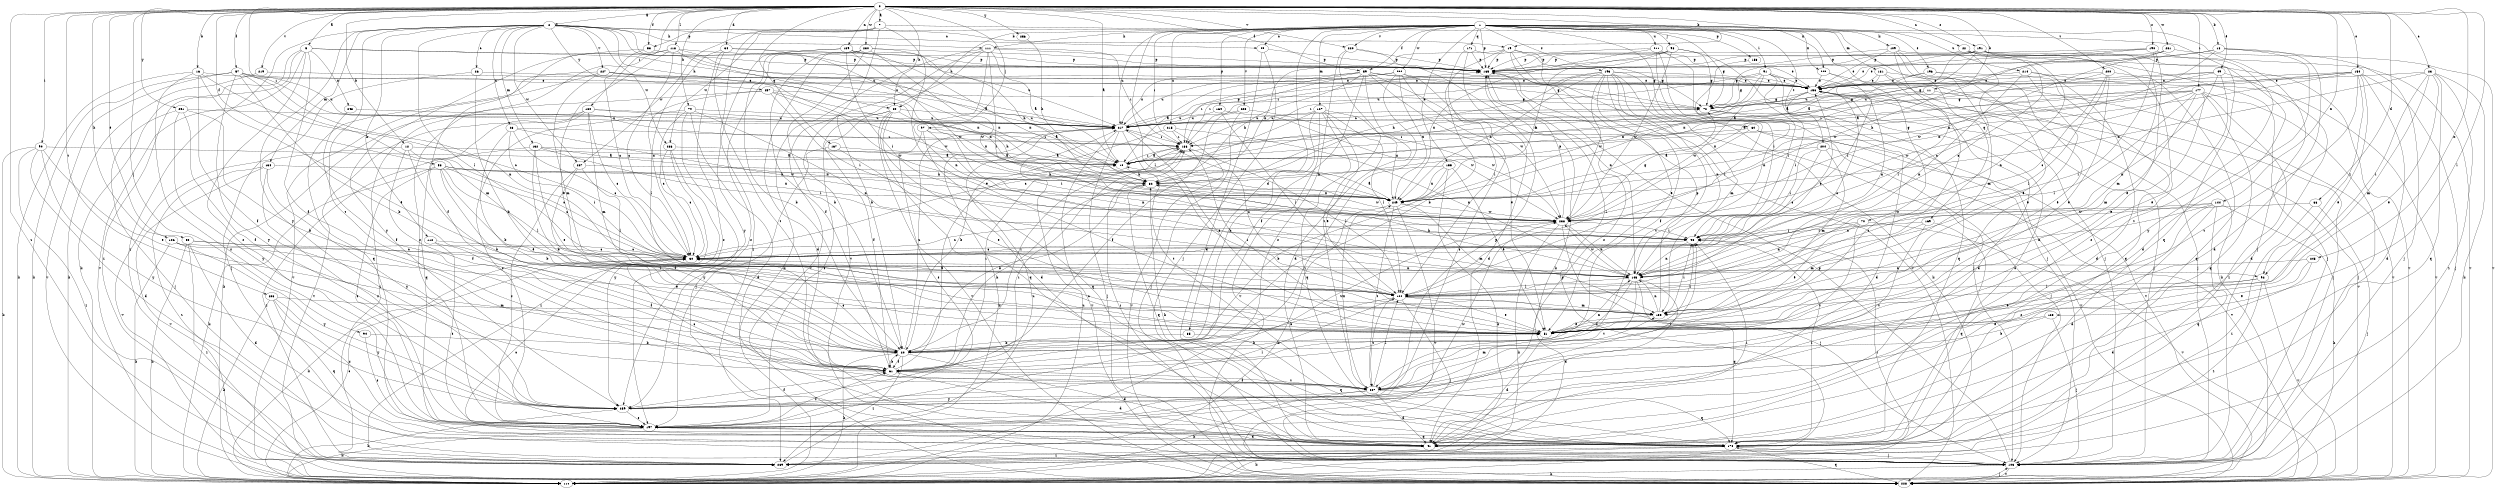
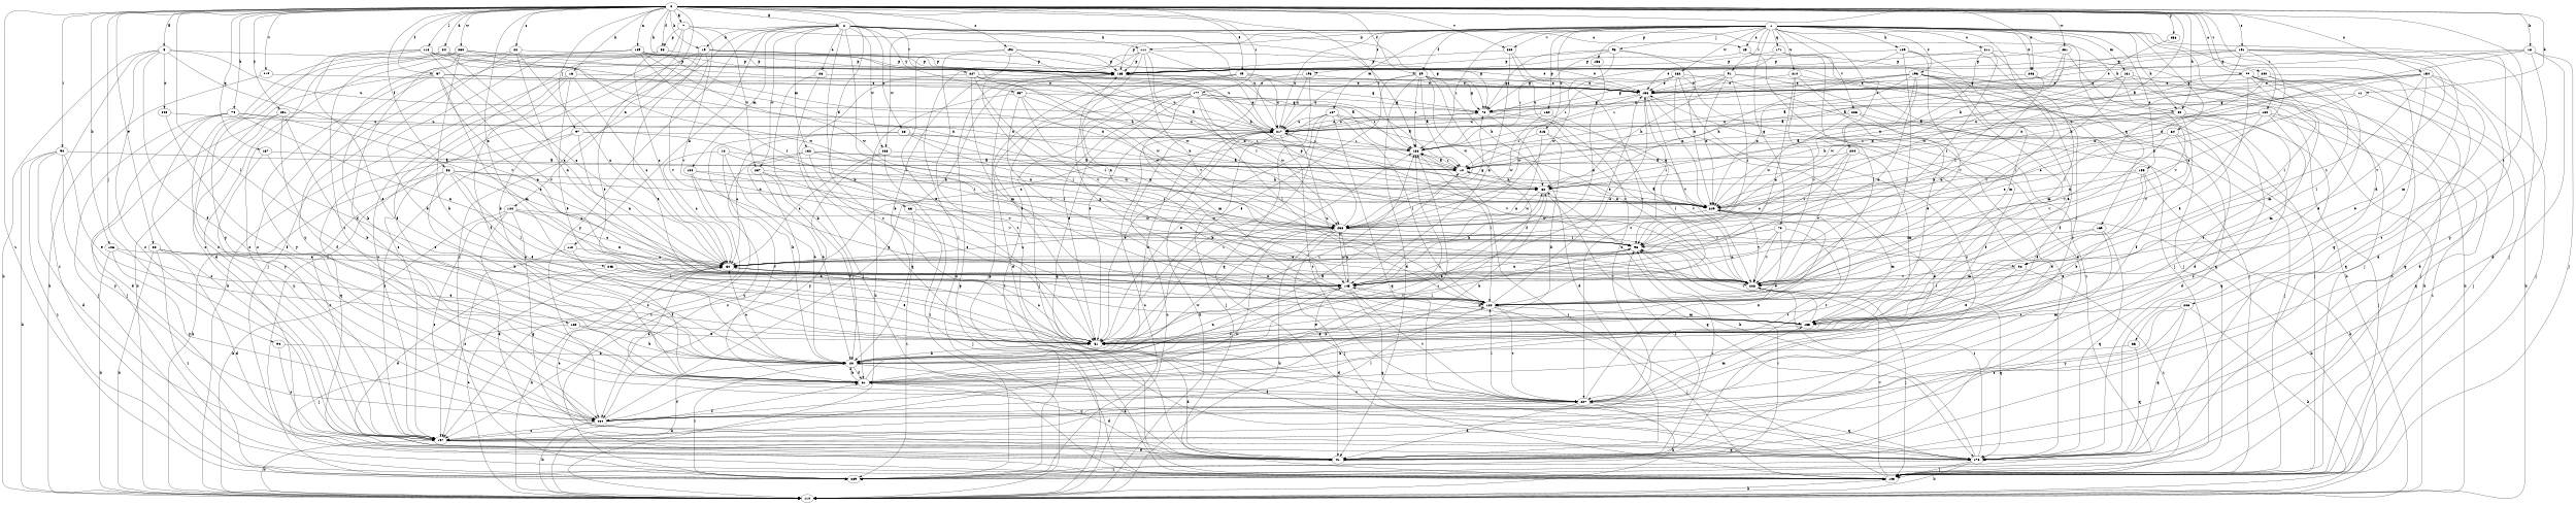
  strict digraph {
    0
    2
    5
    7
    10
    11
    12
    16
    18
    19
    22
    23
    33
    34
    49
    50
    n17 [label=57]
    53
    58
    59
    74
    80
    90
    94
    97
    106
    118
    123
    139
    144
    154
    167
    177
    180
    186
    190
    191
    200
    203
    219
    220
    230
    231
    245
    246
    251
    256
    269
    25
    111
    124
    217
    236
    26
    28
    72
    112
    132
    134
    207
    227
    237
    257
    259
    165
    61
    114
    197
    228
    248
    51
    82
    103
    249
    20
    30
    156
    41
    145
    176
    92
    135
    238
    93
    1
    35
    64
    70
    91
    98
    109
    127
    131
    155
    158
    164
    169
    171
    193
    196
    204
    211
    214
    215
    223
    232
    0 -> 2 [label=a]
    0 -> 5 [label=a]
    0 -> 7 [label=a]
    0 -> 10 [label=a]
    0 -> 11 [label=b]
-   0 -> 12 [label=b]
+   0 -> 165 [label=b]
    0 -> 16 [label=b]
    0 -> 18 [label=b]
    0 -> 19 [label=b]
    0 -> 22 [label=c]
    0 -> 23 [label=c]
    0 -> 33 [label=d]
    0 -> 34 [label=d]
    0 -> 49 [label=e]
    0 -> 50 [label=e]
    0 -> n17 [label=f]
    0 -> 53 [label=f]
    0 -> 58 [label=f]
    0 -> 59 [label=f]
    0 -> 74 [label=h]
    0 -> 80 [label=h]
    0 -> 90 [label=i]
    0 -> 94 [label=j]
    0 -> 97 [label=j]
    0 -> 106 [label=k]
    0 -> 118 [label=l]
    0 -> 123 [label=l]
    0 -> 139 [label=n]
    0 -> 144 [label=n]
    0 -> 154 [label=o]
    0 -> 167 [label=q]
    0 -> 177 [label=r]
    0 -> 180 [label=r]
    0 -> 186 [label=r]
    0 -> 190 [label=s]
    0 -> 191 [label=s]
    0 -> 200 [label=t]
    0 -> 203 [label=t]
    0 -> 219 [label=v]
    0 -> 220 [label=v]
    0 -> 230 [label=w]
    0 -> 231 [label=w]
    0 -> 245 [label=x]
    0 -> 246 [label=x]
    0 -> 251 [label=y]
    0 -> 256 [label=y]
    0 -> 269 [label=z]
    2 -> 19 [label=b]
    2 -> 80 [label=h]
    2 -> 269 [label=z]
    2 -> 25 [label=c]
    2 -> 111 [label=k]
    2 -> 124 [label=l]
    2 -> 217 [label=u]
    2 -> 236 [label=w]
    2 -> 26 [label=c]
    2 -> 28 [label=c]
    2 -> 72 [label=g]
    2 -> 112 [label=k]
    2 -> 132 [label=m]
    2 -> 134 [label=m]
    2 -> 207 [label=t]
    2 -> 227 [label=v]
    2 -> 237 [label=w]
    2 -> 257 [label=y]
    2 -> 259 [label=y]
    5 -> 269 [label=z]
    5 -> 217 [label=u]
    5 -> 165 [label=p]
    5 -> 61 [label=f]
    5 -> 114 [label=k]
    5 -> 197 [label=s]
    5 -> 228 [label=v]
    5 -> 248 [label=x]
    7 -> 53 [label=p]
    7 -> 269 [label=z]
    7 -> 72 [label=g]
    7 -> 237 [label=w]
    7 -> 228 [label=v]
    7 -> 51 [label=e]
    10 -> 186 [label=r]
    10 -> 82 [label=h]
    11 -> 72 [label=g]
    11 -> 103 [label=j]
    11 -> 249 [label=x]
    12 -> 10 [label=a]
    12 -> 61 [label=f]
    12 -> 228 [label=v]
    12 -> 20 [label=b]
    12 -> 30 [label=c]
    16 -> 61 [label=f]
    16 -> 114 [label=k]
    16 -> 197 [label=s]
    16 -> 51 [label=e]
    16 -> 30 [label=c]
    16 -> 156 [label=o]
    18 -> 259 [label=y]
    18 -> 165 [label=p]
    18 -> 103 [label=j]
    18 -> 249 [label=x]
    18 -> 156 [label=o]
    18 -> 41 [label=d]
    19 -> 165 [label=p]
    19 -> 197 [label=s]
    19 -> 228 [label=v]
    19 -> 51 [label=e]
    19 -> 82 [label=h]
    19 -> 20 [label=b]
    19 -> 156 [label=o]
    22 -> 165 [label=p]
    22 -> 197 [label=s]
    22 -> 103 [label=j]
    22 -> 30 [label=c]
    22 -> 145 [label=n]
    23 -> 269 [label=z]
    23 -> 114 [label=k]
    23 -> 51 [label=e]
    23 -> 249 [label=x]
    23 -> 156 [label=o]
    23 -> 176 [label=q]
    23 -> 92 [label=i]
    23 -> 135 [label=m]
    33 -> 269 [label=z]
    33 -> 103 [label=j]
    33 -> 238 [label=w]
    34 -> 207 [label=t]
    34 -> 165 [label=p]
    34 -> 197 [label=s]
    34 -> 249 [label=x]
    34 -> 30 [label=c]
    49 -> 217 [label=u]
    49 -> 72 [label=g]
    49 -> 51 [label=e]
    49 -> 156 [label=o]
    49 -> 41 [label=d]
    49 -> 145 [label=n]
    50 -> 269 [label=z]
    50 -> 124 [label=l]
    50 -> 114 [label=k]
    50 -> 30 [label=c]
    50 -> 41 [label=d]
    n17 -> 217 [label=u]
    n17 -> 259 [label=y]
    n17 -> 114 [label=k]
    n17 -> 228 [label=v]
    n17 -> 20 [label=b]
    n17 -> 156 [label=o]
    n17 -> 145 [label=n]
    n17 -> 135 [label=m]
    53 -> 165 [label=p]
    53 -> 61 [label=f]
    53 -> 30 [label=c]
    58 -> 124 [label=l]
    58 -> 114 [label=k]
    58 -> 197 [label=s]
    58 -> 51 [label=e]
    58 -> 82 [label=h]
    58 -> 249 [label=x]
    58 -> 20 [label=b]
    58 -> 30 [label=c]
    59 -> 10 [label=a]
    59 -> 186 [label=r]
    59 -> 217 [label=u]
    59 -> 72 [label=g]
    59 -> 61 [label=f]
    59 -> 51 [label=e]
    59 -> 82 [label=h]
    59 -> 156 [label=o]
    59 -> 41 [label=d]
    59 -> 238 [label=w]
    74 -> 217 [label=u]
    74 -> 197 [label=s]
    74 -> 103 [label=j]
    74 -> 30 [label=c]
    74 -> 41 [label=d]
    74 -> 145 [label=n]
    80 -> 217 [label=u]
    80 -> 61 [label=f]
    80 -> 197 [label=s]
    80 -> 228 [label=v]
    80 -> 82 [label=h]
    80 -> 41 [label=d]
    80 -> 176 [label=q]
    90 -> 10 [label=a]
    90 -> 269 [label=z]
    90 -> 259 [label=y]
    90 -> 114 [label=k]
    90 -> 51 [label=e]
    90 -> 41 [label=d]
    94 -> 197 [label=s]
    94 -> 20 [label=b]
    97 -> 186 [label=r]
    97 -> 197 [label=s]
    97 -> 145 [label=n]
    97 -> 176 [label=q]
    97 -> 93 [label=i]
    106 -> 259 [label=y]
    106 -> 114 [label=k]
    106 -> 51 [label=e]
    106 -> 30 [label=c]
    118 -> 10 [label=a]
    118 -> 259 [label=y]
    118 -> 165 [label=p]
    118 -> 197 [label=s]
    118 -> 51 [label=e]
    118 -> 249 [label=x]
    118 -> 30 [label=c]
    123 -> 51 [label=e]
    123 -> 103 [label=j]
    123 -> 20 [label=b]
    139 -> 217 [label=u]
    139 -> 259 [label=y]
    139 -> 165 [label=p]
    139 -> 249 [label=x]
    139 -> 20 [label=b]
    139 -> 238 [label=w]
    139 -> 93 [label=i]
    144 -> 114 [label=k]
    144 -> 197 [label=s]
    144 -> 30 [label=c]
    144 -> 41 [label=d]
    144 -> 145 [label=n]
    144 -> 176 [label=q]
    144 -> 238 [label=w]
    154 -> 10 [label=a]
    154 -> 207 [label=t]
    154 -> 51 [label=e]
    154 -> 82 [label=h]
    154 -> 103 [label=j]
    154 -> 249 [label=x]
    154 -> 156 [label=o]
    154 -> 41 [label=d]
    154 -> 92 [label=z]
    167 -> 10 [label=a]
    167 -> 259 [label=y]
    167 -> 51 [label=e]
    177 -> 10 [label=a]
    177 -> 186 [label=r]
    177 -> 269 [label=z]
    177 -> 124 [label=l]
    177 -> 72 [label=g]
    177 -> 51 [label=e]
    177 -> 103 [label=j]
    177 -> 176 [label=q]
    177 -> 135 [label=m]
    177 -> 238 [label=w]
    180 -> 10 [label=a]
    180 -> 269 [label=z]
    180 -> 217 [label=u]
    180 -> 228 [label=v]
    180 -> 30 [label=c]
    180 -> 176 [label=q]
    180 -> 135 [label=m]
    186 -> 10 [label=a]
    186 -> 124 [label=l]
    190 -> 124 [label=l]
    190 -> 207 [label=t]
    190 -> 165 [label=p]
    190 -> 51 [label=e]
    190 -> 156 [label=o]
    190 -> 238 [label=w]
    191 -> 10 [label=a]
    191 -> 72 [label=g]
    191 -> 165 [label=p]
    191 -> 228 [label=v]
    191 -> 249 [label=x]
    191 -> 30 [label=c]
    191 -> 41 [label=d]
    191 -> 135 [label=m]
    200 -> 10 [label=a]
    200 -> 124 [label=l]
    200 -> 51 [label=e]
    200 -> 30 [label=c]
    200 -> 156 [label=o]
    200 -> 176 [label=q]
    203 -> 259 [label=y]
    203 -> 114 [label=k]
    203 -> 197 [label=s]
    203 -> 176 [label=q]
    203 -> 135 [label=m]
    219 -> 114 [label=k]
    219 -> 156 [label=o]
    220 -> 207 [label=t]
    220 -> 165 [label=p]
    220 -> 197 [label=s]
    220 -> 145 [label=n]
    230 -> 165 [label=p]
    230 -> 61 [label=f]
    230 -> 197 [label=s]
    230 -> 82 [label=h]
    230 -> 20 [label=b]
    230 -> 41 [label=d]
    230 -> 238 [label=w]
    231 -> 10 [label=a]
    231 -> 165 [label=p]
    231 -> 228 [label=v]
    231 -> 238 [label=w]
    245 -> 51 [label=e]
    245 -> 41 [label=d]
    245 -> 145 [label=n]
    246 -> 114 [label=k]
    246 -> 156 [label=o]
    246 -> 145 [label=n]
    251 -> 217 [label=u]
    251 -> 259 [label=y]
    251 -> 61 [label=f]
    251 -> 103 [label=j]
    251 -> 20 [label=b]
    256 -> 82 [label=h]
    269 -> 217 [label=u]
    269 -> 93 [label=i]
    25 -> 165 [label=p]
    25 -> 103 [label=j]
    25 -> 41 [label=d]
    111 -> 10 [label=a]
    111 -> 186 [label=r]
    111 -> 165 [label=p]
    111 -> 114 [label=k]
    111 -> 228 [label=v]
    111 -> 20 [label=b]
    111 -> 145 [label=n]
    111 -> 93 [label=i]
    124 -> 217 [label=u]
    124 -> 207 [label=t]
    124 -> 51 [label=e]
    124 -> 103 [label=j]
    124 -> 20 [label=b]
    124 -> 156 [label=o]
    124 -> 135 [label=m]
    217 -> 186 [label=r]
    217 -> 72 [label=c]
    217 -> 207 [label=t]
    217 -> 165 [label=p]
    217 -> 114 [label=k]
    217 -> 228 [label=v]
    217 -> 51 [label=e]
    217 -> 103 [label=j]
    236 -> 10 [label=a]
    236 -> 269 [label=z]
    236 -> 259 [label=y]
    236 -> 30 [label=c]
    26 -> 103 [label=j]
    26 -> 20 [label=b]
    26 -> 156 [label=o]
    28 -> 186 [label=r]
    28 -> 20 [label=b]
    28 -> 30 [label=c]
    28 -> 92 [label=i]
    28 -> 238 [label=w]
    72 -> 217 [label=u]
    72 -> 228 [label=v]
    72 -> 41 [label=d]
    112 -> 61 [label=f]
    112 -> 197 [label=s]
    112 -> 30 [label=c]
    132 -> 10 [label=a]
    132 -> 269 [label=z]
    132 -> 51 [label=e]
    132 -> 249 [label=x]
    132 -> 20 [label=b]
    132 -> 93 [label=i]
-   134 -> 269 [label=z]
    134 -> 259 [label=y]
    134 -> 197 [label=s]
    134 -> 228 [label=v]
    134 -> 82 [label=h]
    207 -> 124 [label=l]
    207 -> 259 [label=y]
    207 -> 61 [label=f]
    207 -> 114 [label=k]
    207 -> 249 [label=x]
    207 -> 30 [label=c]
    207 -> 41 [label=d]
    207 -> 176 [label=q]
    207 -> 135 [label=m]
    227 -> 228 [label=v]
    227 -> 249 [label=x]
    227 -> 156 [label=o]
    227 -> 176 [label=q]
    227 -> 135 [label=m]
    227 -> 238 [label=w]
    237 -> 124 [label=l]
    237 -> 61 [label=f]
    237 -> 197 [label=s]
    237 -> 82 [label=h]
    257 -> 124 [label=l]
    257 -> 72 [label=g]
    257 -> 114 [label=k]
    257 -> 249 [label=x]
    257 -> 238 [label=w]
    257 -> 93 [label=i]
    259 -> 186 [label=r]
    259 -> 124 [label=l]
    259 -> 165 [label=p]
    259 -> 61 [label=f]
    259 -> 114 [label=k]
    259 -> 197 [label=s]
    259 -> 93 [label=i]
    165 -> 156 [label=o]
    61 -> 10 [label=a]
    61 -> 186 [label=r]
    61 -> 207 [label=t]
    61 -> 82 [label=h]
    61 -> 20 [label=b]
    61 -> 41 [label=d]
    61 -> 238 [label=w]
    114 -> 217 [label=u]
    114 -> 165 [label=p]
    114 -> 30 [label=c]
    197 -> 61 [label=f]
    197 -> 114 [label=k]
    197 -> 41 [label=d]
    197 -> 176 [label=q]
    197 -> 238 [label=w]
    228 -> 103 [label=j]
    228 -> 176 [label=q]
    248 -> 217 [label=u]
    248 -> 61 [label=f]
    51 -> 186 [label=r]
    51 -> 20 [label=b]
    51 -> 30 [label=c]
    51 -> 41 [label=d]
    51 -> 93 [label=i]
    82 -> 249 [label=x]
    82 -> 20 [label=b]
    82 -> 176 [label=q]
    82 -> 238 [label=w]
    103 -> 186 [label=r]
    103 -> 165 [label=p]
    103 -> 114 [label=k]
    103 -> 228 [label=v]
    249 -> 10 [label=a]
    249 -> 207 [label=t]
    249 -> 114 [label=k]
    249 -> 228 [label=v]
    249 -> 135 [label=m]
    249 -> 238 [label=w]
    20 -> 186 [label=r]
    20 -> 269 [label=z]
    20 -> 217 [label=u]
    20 -> 61 [label=f]
    20 -> 114 [label=k]
    20 -> 30 [label=c]
    20 -> 41 [label=d]
    20 -> 145 [label=n]
    30 -> 114 [label=k]
+   30 -> 228 [label=v]
    30 -> 145 [label=n]
    156 -> 72 [label=g]
    156 -> 228 [label=v]
    156 -> 41 [label=d]
    156 -> 238 [label=w]
    156 -> 93 [label=i]
    41 -> 30 [label=c]
    41 -> 93 [label=i]
    145 -> 124 [label=l]
    145 -> 207 [label=t]
    145 -> 61 [label=f]
    145 -> 82 [label=h]
    145 -> 156 [label=o]
    145 -> 41 [label=d]
    145 -> 176 [label=q]
    145 -> 238 [label=w]
    176 -> 269 [label=z]
    176 -> 114 [label=k]
    176 -> 82 [label=h]
    176 -> 103 [label=j]
    176 -> 156 [label=o]
    176 -> 93 [label=i]
    92 -> 269 [label=z]
    92 -> 124 [label=l]
    92 -> 228 [label=v]
    92 -> 51 [label=e]
    135 -> 165 [label=p]
    135 -> 51 [label=e]
    135 -> 145 [label=n]
    135 -> 93 [label=i]
    238 -> 72 [label=g]
    238 -> 165 [label=p]
    238 -> 114 [label=k]
    238 -> 103 [label=j]
    238 -> 30 [label=c]
    238 -> 145 [label=n]
    238 -> 93 [label=i]
    93 -> 30 [label=c]
    93 -> 145 [label=n]
    1 -> 59 [label=f]
    1 -> 80 [label=h]
    1 -> 186 [label=r]
    1 -> 220 [label=v]
    1 -> 246 [label=x]
    1 -> 25 [label=c]
    1 -> 111 [label=k]
    1 -> 124 [label=l]
    1 -> 217 [label=u]
    1 -> 236 [label=w]
    1 -> 165 [label=p]
    1 -> 103 [label=j]
    1 -> 176 [label=q]
    1 -> 35 [label=d]
    1 -> 64 [label=g]
    1 -> 70 [label=g]
    1 -> 91 [label=i]
    1 -> 98 [label=j]
    1 -> 109 [label=k]
    1 -> 127 [label=m]
    1 -> 131 [label=m]
    1 -> 155 [label=o]
    1 -> 158 [label=p]
    1 -> 164 [label=p]
    1 -> 169 [label=q]
    1 -> 171 [label=q]
    1 -> 193 [label=s]
    1 -> 196 [label=s]
    1 -> 204 [label=t]
    1 -> 211 [label=u]
    1 -> 214 [label=u]
    1 -> 215 [label=u]
    1 -> 223 [label=v]
    1 -> 232 [label=w]
    35 -> 20 [label=b]
    35 -> 176 [label=q]
    64 -> 186 [label=r]
    64 -> 124 [label=l]
    64 -> 228 [label=v]
    64 -> 103 [label=j]
    70 -> 207 [label=t]
    70 -> 228 [label=v]
    70 -> 51 [label=e]
    70 -> 145 [label=n]
    70 -> 93 [label=i]
    91 -> 186 [label=r]
    91 -> 72 [label=g]
    91 -> 82 [label=h]
    91 -> 103 [label=j]
    91 -> 249 [label=x]
    91 -> 156 [label=o]
    91 -> 176 [label=q]
    91 -> 93 [label=i]
    98 -> 186 [label=r]
    98 -> 72 [label=g]
    98 -> 165 [label=p]
    98 -> 103 [label=j]
    98 -> 249 [label=x]
    98 -> 238 [label=w]
    109 -> 124 [label=l]
    109 -> 165 [label=p]
    109 -> 228 [label=v]
    109 -> 51 [label=e]
    109 -> 156 [label=o]
    109 -> 135 [label=m]
    127 -> 124 [label=l]
    127 -> 217 [label=u]
    127 -> 228 [label=v]
    127 -> 51 [label=e]
    127 -> 249 [label=x]
    127 -> 20 [label=b]
    127 -> 30 [label=c]
    127 -> 176 [label=q]
    131 -> 207 [label=t]
    131 -> 228 [label=v]
    131 -> 103 [label=j]
    131 -> 156 [label=o]
    131 -> 93 [label=i]
    155 -> 114 [label=k]
    155 -> 51 [label=e]
    155 -> 82 [label=h]
    155 -> 249 [label=x]
    155 -> 20 [label=b]
    158 -> 145 [label=n]
    164 -> 124 [label=l]
    164 -> 217 [label=u]
    164 -> 238 [label=w]
    169 -> 207 [label=t]
    169 -> 176 [label=q]
    169 -> 135 [label=m]
    169 -> 93 [label=i]
    171 -> 124 [label=l]
    171 -> 72 [label=g]
    171 -> 165 [label=p]
    171 -> 114 [label=k]
    193 -> 217 [label=u]
    193 -> 207 [label=t]
    193 -> 61 [label=f]
    193 -> 114 [label=k]
    193 -> 82 [label=h]
    193 -> 103 [label=j]
    193 -> 249 [label=x]
    193 -> 156 [label=o]
    193 -> 145 [label=n]
    193 -> 135 [label=m]
    193 -> 238 [label=w]
    196 -> 217 [label=u]
    196 -> 51 [label=e]
    196 -> 156 [label=o]
    196 -> 176 [label=q]
    204 -> 10 [label=a]
    204 -> 228 [label=v]
    204 -> 30 [label=c]
    204 -> 135 [label=m]
    204 -> 93 [label=i]
    211 -> 124 [label=l]
    211 -> 165 [label=p]
    211 -> 103 [label=j]
    211 -> 249 [label=x]
    211 -> 93 [label=i]
    214 -> 228 [label=v]
    214 -> 51 [label=e]
    214 -> 156 [label=o]
    214 -> 41 [label=d]
    214 -> 145 [label=n]
    215 -> 186 [label=r]
    215 -> 228 [label=v]
    215 -> 20 [label=b]
    215 -> 145 [label=n]
    223 -> 217 [label=u]
    223 -> 61 [label=f]
    223 -> 103 [label=j]
    223 -> 238 [label=w]
    232 -> 186 [label=r]
    232 -> 269 [label=z]
    232 -> 217 [label=u]
    232 -> 197 [label=s]
    232 -> 249 [label=x]
    232 -> 156 [label=o]
    232 -> 41 [label=d]
  }
